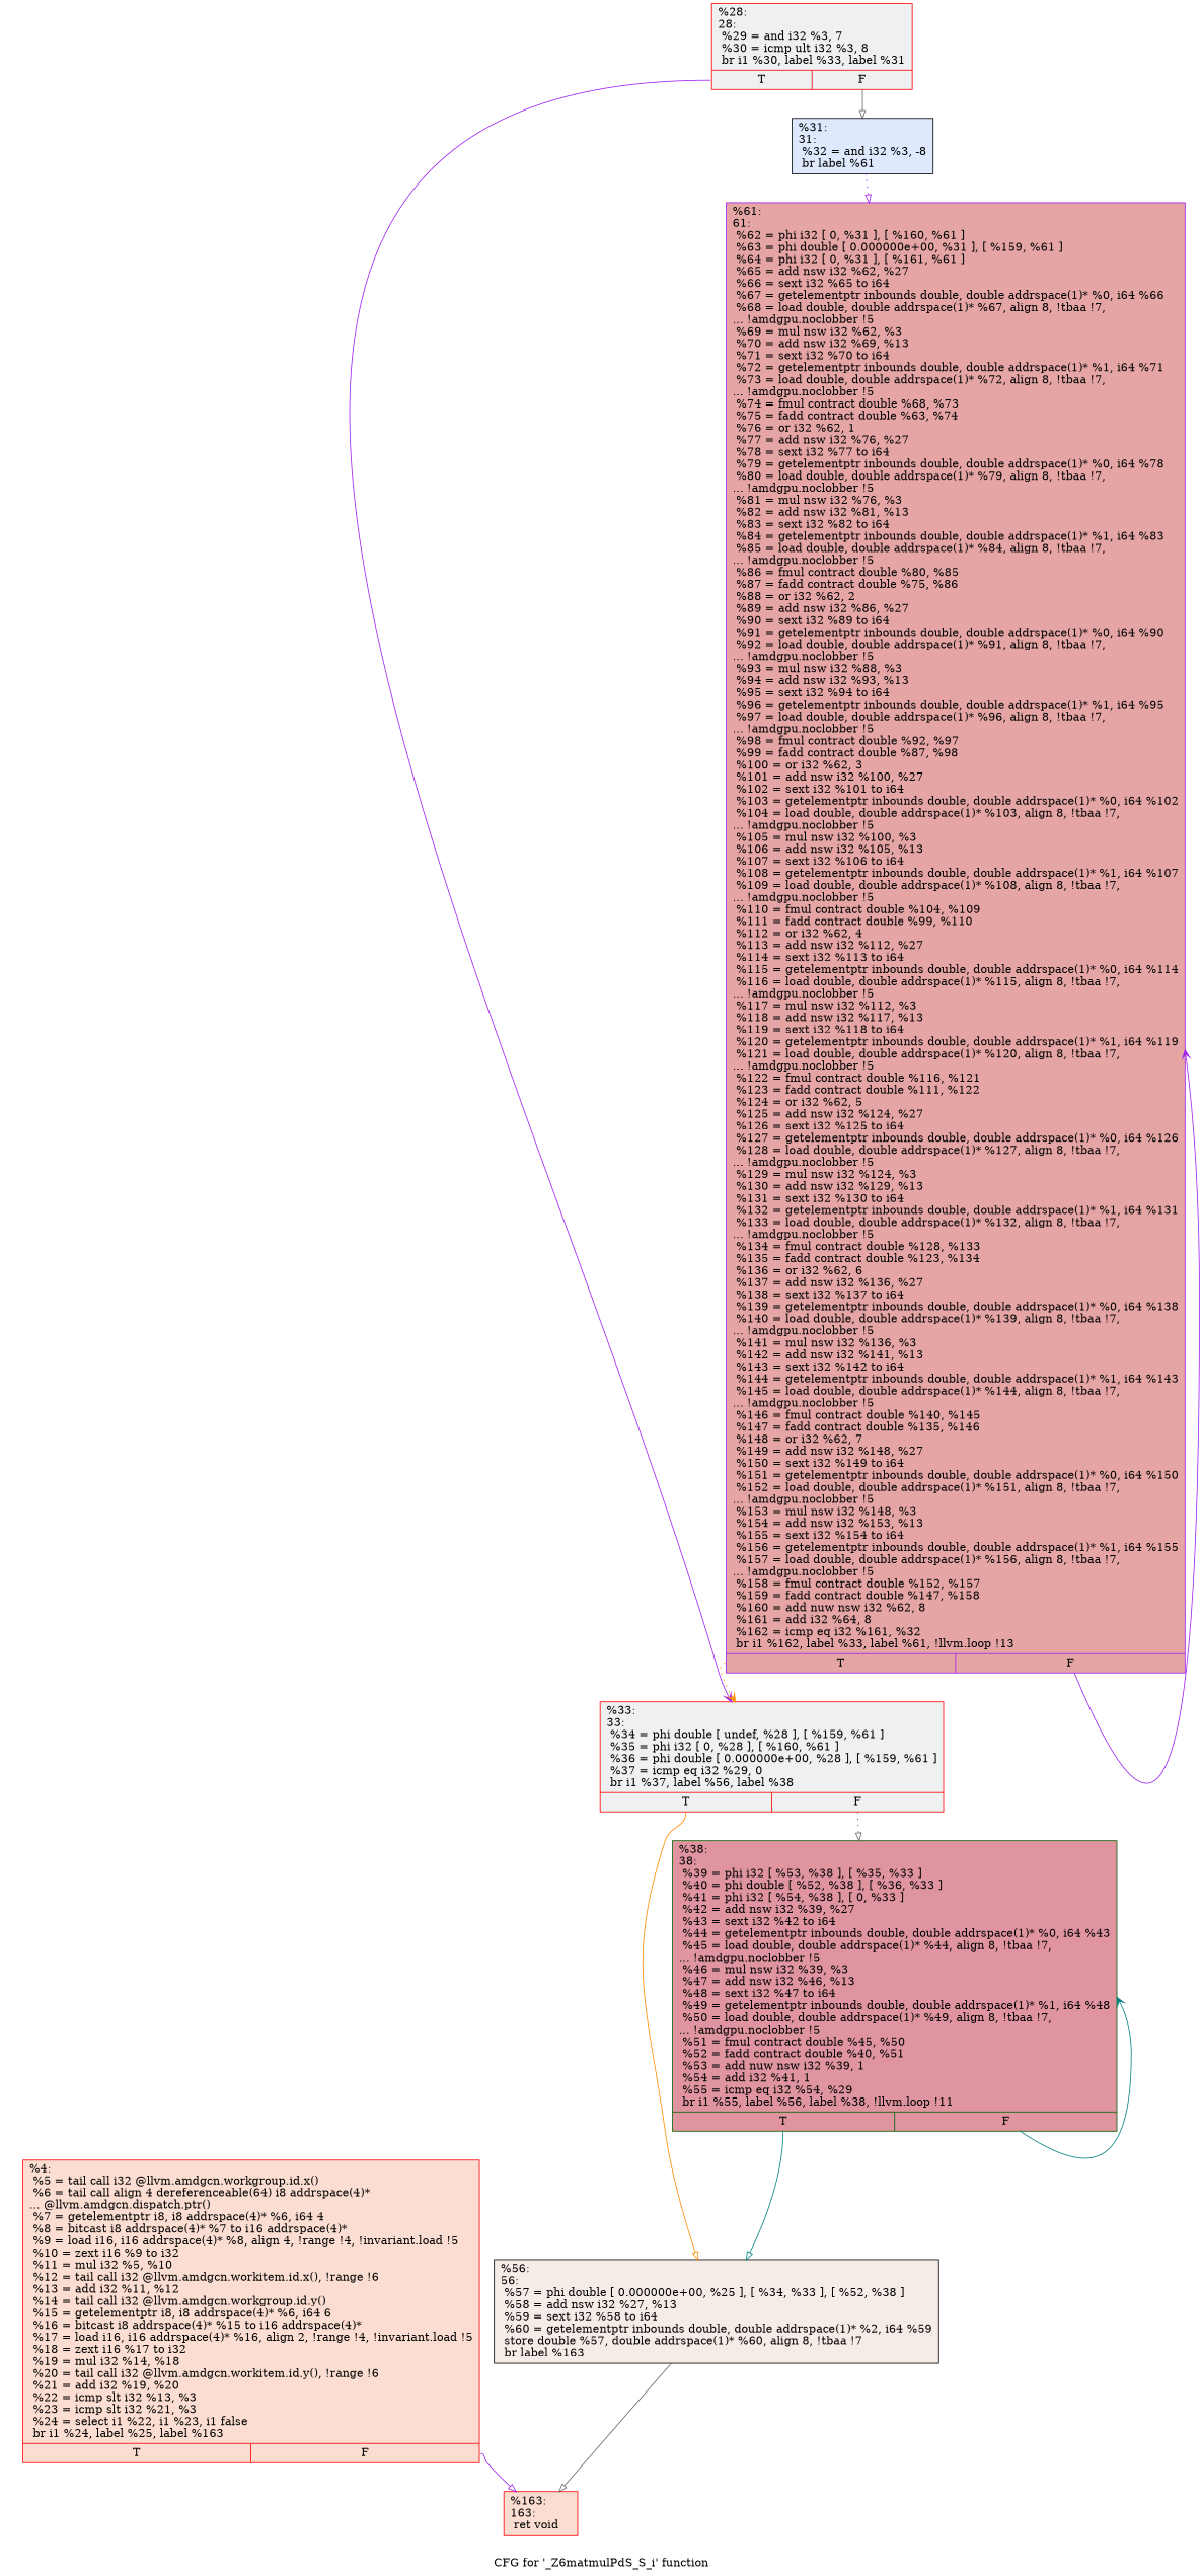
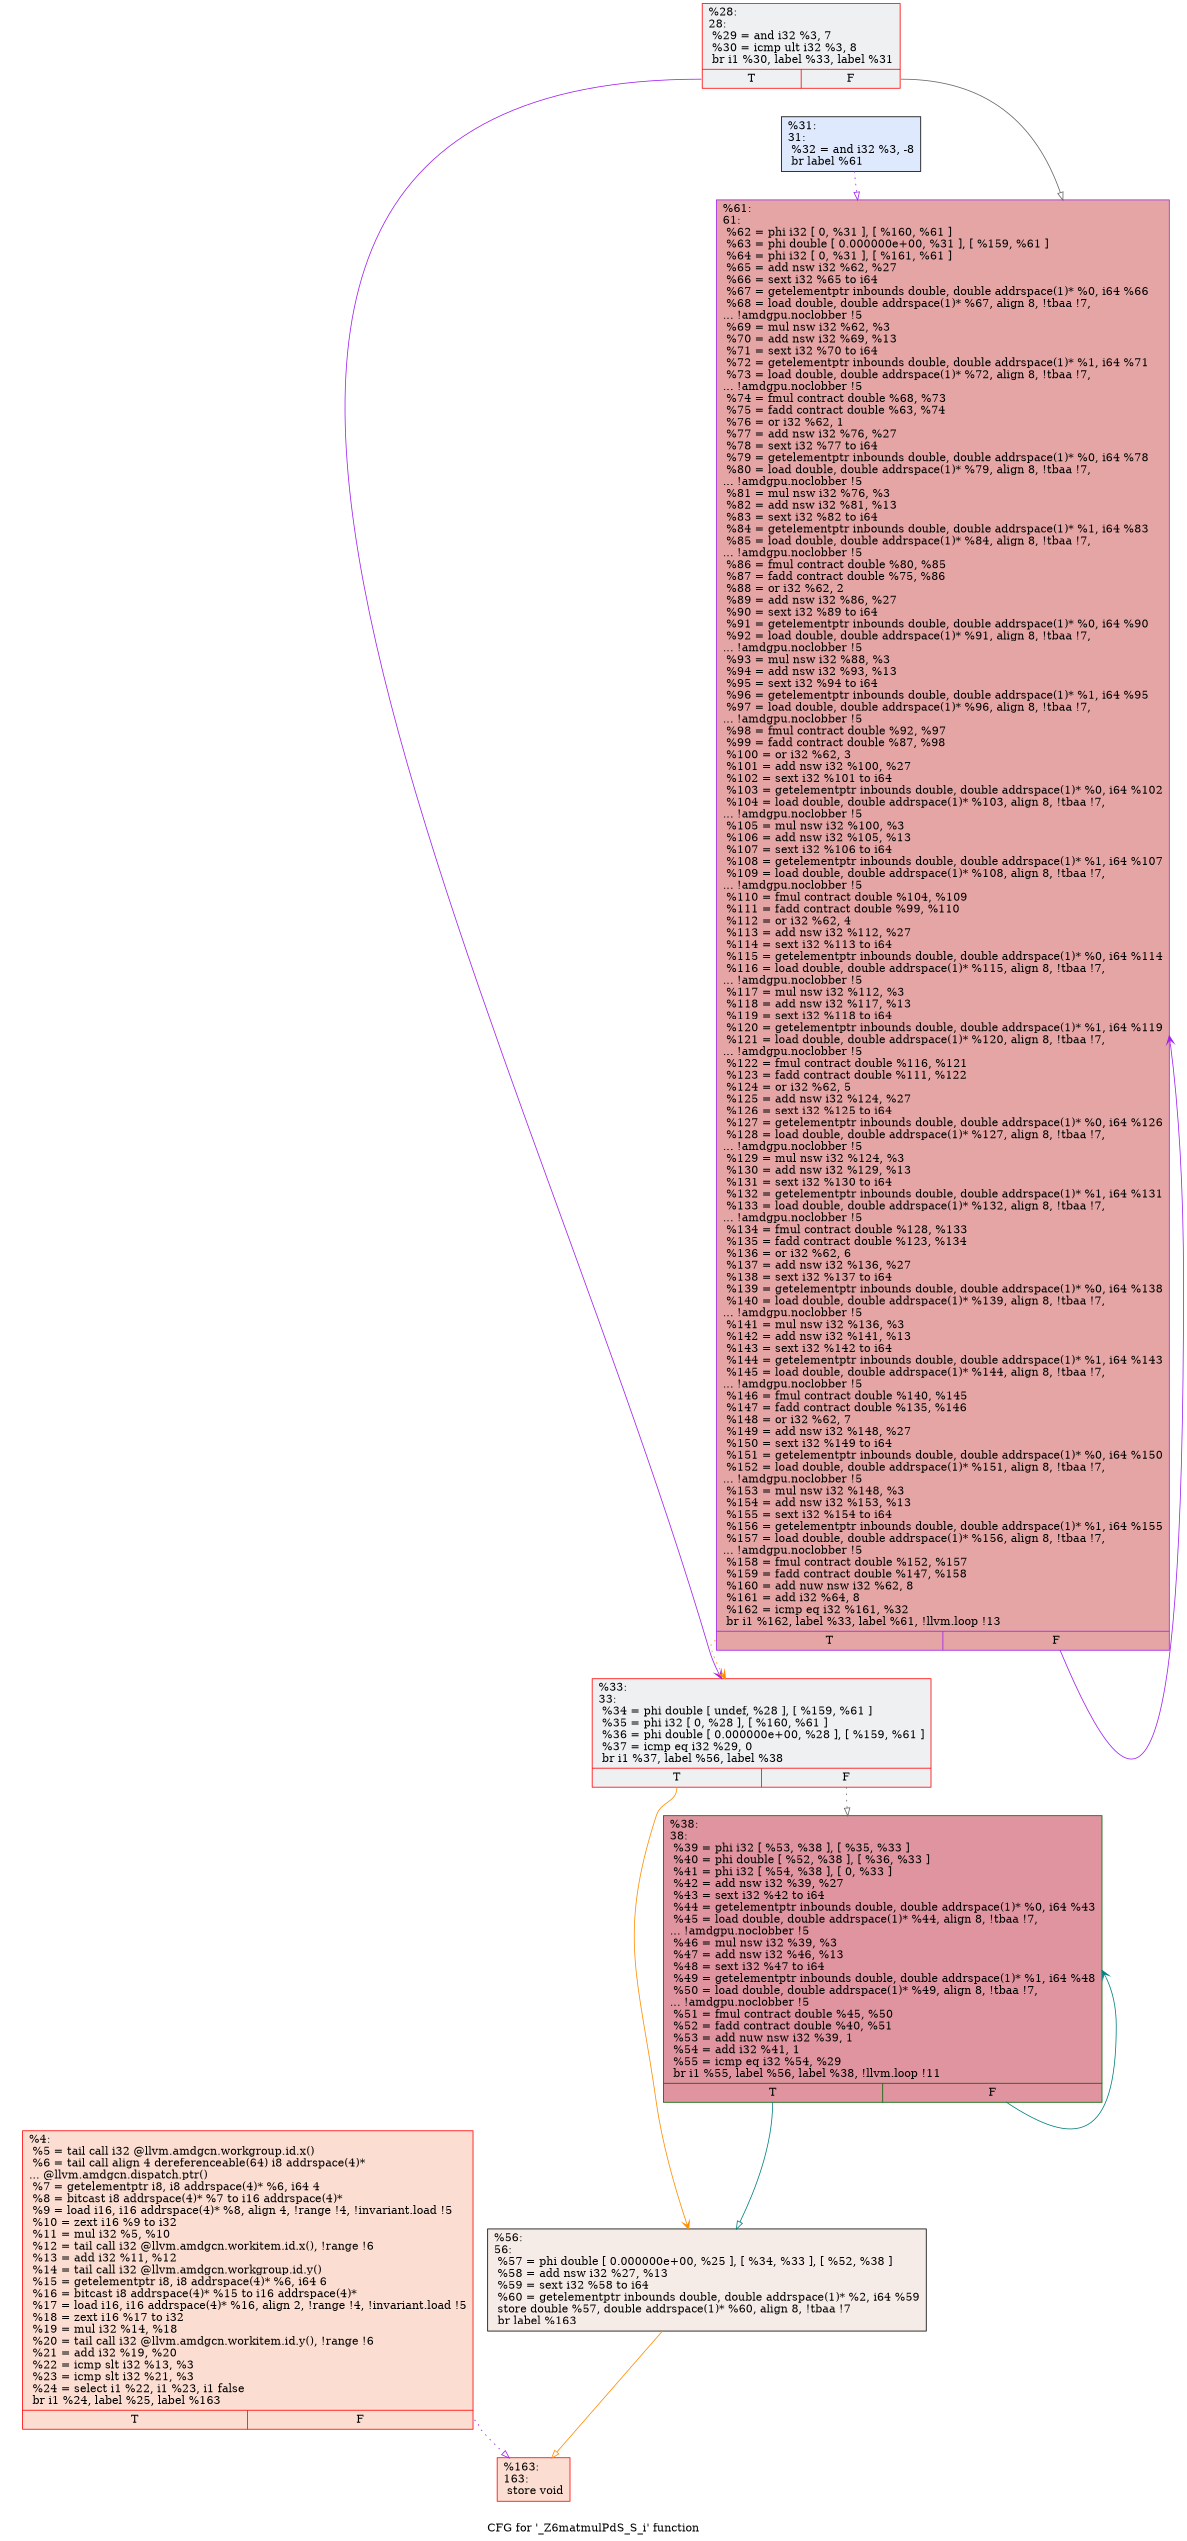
  digraph {
    label="CFG for '_Z6matmulPdS_S_i' function"
    node [color=red fillcolor="#f7b39670" shape=record style=filled]
    edge [arrowhead=onormal color=purple style=solid tailport=s0]
    n1 [label="{%4:\l  %5 = tail call i32 @llvm.amdgcn.workgroup.id.x()\l  %6 = tail call align 4 dereferenceable(64) i8 addrspace(4)*\l... @llvm.amdgcn.dispatch.ptr()\l  %7 = getelementptr i8, i8 addrspace(4)* %6, i64 4\l  %8 = bitcast i8 addrspace(4)* %7 to i16 addrspace(4)*\l  %9 = load i16, i16 addrspace(4)* %8, align 4, !range !4, !invariant.load !5\l  %10 = zext i16 %9 to i32\l  %11 = mul i32 %5, %10\l  %12 = tail call i32 @llvm.amdgcn.workitem.id.x(), !range !6\l  %13 = add i32 %11, %12\l  %14 = tail call i32 @llvm.amdgcn.workgroup.id.y()\l  %15 = getelementptr i8, i8 addrspace(4)* %6, i64 6\l  %16 = bitcast i8 addrspace(4)* %15 to i16 addrspace(4)*\l  %17 = load i16, i16 addrspace(4)* %16, align 2, !range !4, !invariant.load !5\l  %18 = zext i16 %17 to i32\l  %19 = mul i32 %14, %18\l  %20 = tail call i32 @llvm.amdgcn.workitem.id.y(), !range !6\l  %21 = add i32 %19, %20\l  %22 = icmp slt i32 %13, %3\l  %23 = icmp slt i32 %21, %3\l  %24 = select i1 %22, i1 %23, i1 false\l  br i1 %24, label %25, label %163\l|{<s0>T|<s1>F}}"]
-   n2 [label="{%163:\l163:                                              \l  ret void\l}"]
+   n2 [label="{%163:\l163:                                              \l  store void\l}"]
    n3 [fillcolor="#d9dce170" label="{%28:\l28:                                               \l  %29 = and i32 %3, 7\l  %30 = icmp ult i32 %3, 8\l  br i1 %30, label %33, label %31\l|{<s0>T|<s1>F}}"]
    n4 [fillcolor="#d9dce170" label="{%33:\l33:                                               \l  %34 = phi double [ undef, %28 ], [ %159, %61 ]\l  %35 = phi i32 [ 0, %28 ], [ %160, %61 ]\l  %36 = phi double [ 0.000000e+00, %28 ], [ %159, %61 ]\l  %37 = icmp eq i32 %29, 0\l  br i1 %37, label %56, label %38\l|{<s0>T|<s1>F}}"]
    n5 [color=black fillcolor="#b5cdfa70" label="{%31:\l31:                                               \l  %32 = and i32 %3, -8\l  br label %61\l}"]
    n6 [color=black fillcolor="#ead5c970" label="{%56:\l56:                                               \l  %57 = phi double [ 0.000000e+00, %25 ], [ %34, %33 ], [ %52, %38 ]\l  %58 = add nsw i32 %27, %13\l  %59 = sext i32 %58 to i64\l  %60 = getelementptr inbounds double, double addrspace(1)* %2, i64 %59\l  store double %57, double addrspace(1)* %60, align 8, !tbaa !7\l  br label %163\l}"]
    n7 [color=darkgreen fillcolor="#b70d2870" label="{%38:\l38:                                               \l  %39 = phi i32 [ %53, %38 ], [ %35, %33 ]\l  %40 = phi double [ %52, %38 ], [ %36, %33 ]\l  %41 = phi i32 [ %54, %38 ], [ 0, %33 ]\l  %42 = add nsw i32 %39, %27\l  %43 = sext i32 %42 to i64\l  %44 = getelementptr inbounds double, double addrspace(1)* %0, i64 %43\l  %45 = load double, double addrspace(1)* %44, align 8, !tbaa !7,\l... !amdgpu.noclobber !5\l  %46 = mul nsw i32 %39, %3\l  %47 = add nsw i32 %46, %13\l  %48 = sext i32 %47 to i64\l  %49 = getelementptr inbounds double, double addrspace(1)* %1, i64 %48\l  %50 = load double, double addrspace(1)* %49, align 8, !tbaa !7,\l... !amdgpu.noclobber !5\l  %51 = fmul contract double %45, %50\l  %52 = fadd contract double %40, %51\l  %53 = add nuw nsw i32 %39, 1\l  %54 = add i32 %41, 1\l  %55 = icmp eq i32 %54, %29\l  br i1 %55, label %56, label %38, !llvm.loop !11\l|{<s0>T|<s1>F}}"]
    n8 [color=purple fillcolor="#c5333470" label="{%61:\l61:                                               \l  %62 = phi i32 [ 0, %31 ], [ %160, %61 ]\l  %63 = phi double [ 0.000000e+00, %31 ], [ %159, %61 ]\l  %64 = phi i32 [ 0, %31 ], [ %161, %61 ]\l  %65 = add nsw i32 %62, %27\l  %66 = sext i32 %65 to i64\l  %67 = getelementptr inbounds double, double addrspace(1)* %0, i64 %66\l  %68 = load double, double addrspace(1)* %67, align 8, !tbaa !7,\l... !amdgpu.noclobber !5\l  %69 = mul nsw i32 %62, %3\l  %70 = add nsw i32 %69, %13\l  %71 = sext i32 %70 to i64\l  %72 = getelementptr inbounds double, double addrspace(1)* %1, i64 %71\l  %73 = load double, double addrspace(1)* %72, align 8, !tbaa !7,\l... !amdgpu.noclobber !5\l  %74 = fmul contract double %68, %73\l  %75 = fadd contract double %63, %74\l  %76 = or i32 %62, 1\l  %77 = add nsw i32 %76, %27\l  %78 = sext i32 %77 to i64\l  %79 = getelementptr inbounds double, double addrspace(1)* %0, i64 %78\l  %80 = load double, double addrspace(1)* %79, align 8, !tbaa !7,\l... !amdgpu.noclobber !5\l  %81 = mul nsw i32 %76, %3\l  %82 = add nsw i32 %81, %13\l  %83 = sext i32 %82 to i64\l  %84 = getelementptr inbounds double, double addrspace(1)* %1, i64 %83\l  %85 = load double, double addrspace(1)* %84, align 8, !tbaa !7,\l... !amdgpu.noclobber !5\l  %86 = fmul contract double %80, %85\l  %87 = fadd contract double %75, %86\l  %88 = or i32 %62, 2\l  %89 = add nsw i32 %86, %27\l  %90 = sext i32 %89 to i64\l  %91 = getelementptr inbounds double, double addrspace(1)* %0, i64 %90\l  %92 = load double, double addrspace(1)* %91, align 8, !tbaa !7,\l... !amdgpu.noclobber !5\l  %93 = mul nsw i32 %88, %3\l  %94 = add nsw i32 %93, %13\l  %95 = sext i32 %94 to i64\l  %96 = getelementptr inbounds double, double addrspace(1)* %1, i64 %95\l  %97 = load double, double addrspace(1)* %96, align 8, !tbaa !7,\l... !amdgpu.noclobber !5\l  %98 = fmul contract double %92, %97\l  %99 = fadd contract double %87, %98\l  %100 = or i32 %62, 3\l  %101 = add nsw i32 %100, %27\l  %102 = sext i32 %101 to i64\l  %103 = getelementptr inbounds double, double addrspace(1)* %0, i64 %102\l  %104 = load double, double addrspace(1)* %103, align 8, !tbaa !7,\l... !amdgpu.noclobber !5\l  %105 = mul nsw i32 %100, %3\l  %106 = add nsw i32 %105, %13\l  %107 = sext i32 %106 to i64\l  %108 = getelementptr inbounds double, double addrspace(1)* %1, i64 %107\l  %109 = load double, double addrspace(1)* %108, align 8, !tbaa !7,\l... !amdgpu.noclobber !5\l  %110 = fmul contract double %104, %109\l  %111 = fadd contract double %99, %110\l  %112 = or i32 %62, 4\l  %113 = add nsw i32 %112, %27\l  %114 = sext i32 %113 to i64\l  %115 = getelementptr inbounds double, double addrspace(1)* %0, i64 %114\l  %116 = load double, double addrspace(1)* %115, align 8, !tbaa !7,\l... !amdgpu.noclobber !5\l  %117 = mul nsw i32 %112, %3\l  %118 = add nsw i32 %117, %13\l  %119 = sext i32 %118 to i64\l  %120 = getelementptr inbounds double, double addrspace(1)* %1, i64 %119\l  %121 = load double, double addrspace(1)* %120, align 8, !tbaa !7,\l... !amdgpu.noclobber !5\l  %122 = fmul contract double %116, %121\l  %123 = fadd contract double %111, %122\l  %124 = or i32 %62, 5\l  %125 = add nsw i32 %124, %27\l  %126 = sext i32 %125 to i64\l  %127 = getelementptr inbounds double, double addrspace(1)* %0, i64 %126\l  %128 = load double, double addrspace(1)* %127, align 8, !tbaa !7,\l... !amdgpu.noclobber !5\l  %129 = mul nsw i32 %124, %3\l  %130 = add nsw i32 %129, %13\l  %131 = sext i32 %130 to i64\l  %132 = getelementptr inbounds double, double addrspace(1)* %1, i64 %131\l  %133 = load double, double addrspace(1)* %132, align 8, !tbaa !7,\l... !amdgpu.noclobber !5\l  %134 = fmul contract double %128, %133\l  %135 = fadd contract double %123, %134\l  %136 = or i32 %62, 6\l  %137 = add nsw i32 %136, %27\l  %138 = sext i32 %137 to i64\l  %139 = getelementptr inbounds double, double addrspace(1)* %0, i64 %138\l  %140 = load double, double addrspace(1)* %139, align 8, !tbaa !7,\l... !amdgpu.noclobber !5\l  %141 = mul nsw i32 %136, %3\l  %142 = add nsw i32 %141, %13\l  %143 = sext i32 %142 to i64\l  %144 = getelementptr inbounds double, double addrspace(1)* %1, i64 %143\l  %145 = load double, double addrspace(1)* %144, align 8, !tbaa !7,\l... !amdgpu.noclobber !5\l  %146 = fmul contract double %140, %145\l  %147 = fadd contract double %135, %146\l  %148 = or i32 %62, 7\l  %149 = add nsw i32 %148, %27\l  %150 = sext i32 %149 to i64\l  %151 = getelementptr inbounds double, double addrspace(1)* %0, i64 %150\l  %152 = load double, double addrspace(1)* %151, align 8, !tbaa !7,\l... !amdgpu.noclobber !5\l  %153 = mul nsw i32 %148, %3\l  %154 = add nsw i32 %153, %13\l  %155 = sext i32 %154 to i64\l  %156 = getelementptr inbounds double, double addrspace(1)* %1, i64 %155\l  %157 = load double, double addrspace(1)* %156, align 8, !tbaa !7,\l... !amdgpu.noclobber !5\l  %158 = fmul contract double %152, %157\l  %159 = fadd contract double %147, %158\l  %160 = add nuw nsw i32 %62, 8\l  %161 = add i32 %64, 8\l  %162 = icmp eq i32 %161, %32\l  br i1 %162, label %33, label %61, !llvm.loop !13\l|{<s0>T|<s1>F}}"]
-   n1 -> n2 [tailport=s1]
+   n1 -> n2 [style=dotted tailport=s1]
    n3 -> n4 [arrowhead=vee]
-   n3 -> n5 [color=gray40 tailport=s1]
-   n4 -> n6 [color=darkorange]
+   n3 -> n8 [color=gray40 tailport=s1]
+   n4 -> n6 [arrowhead=vee color=darkorange]
    n4 -> n7 [color=gray40 style=dotted tailport=s1]
    n5 -> n8 [style=dotted]
-   n6 -> n2 [color=gray40]
+   n6 -> n2 [color=darkorange]
    n7 -> n6 [color=teal]
    n7 -> n7 [arrowhead=vee color=teal tailport=s1]
    n8 -> n4 [arrowhead=vee color=darkorange style=dotted]
    n8 -> n8 [arrowhead=vee tailport=s1]
  }
